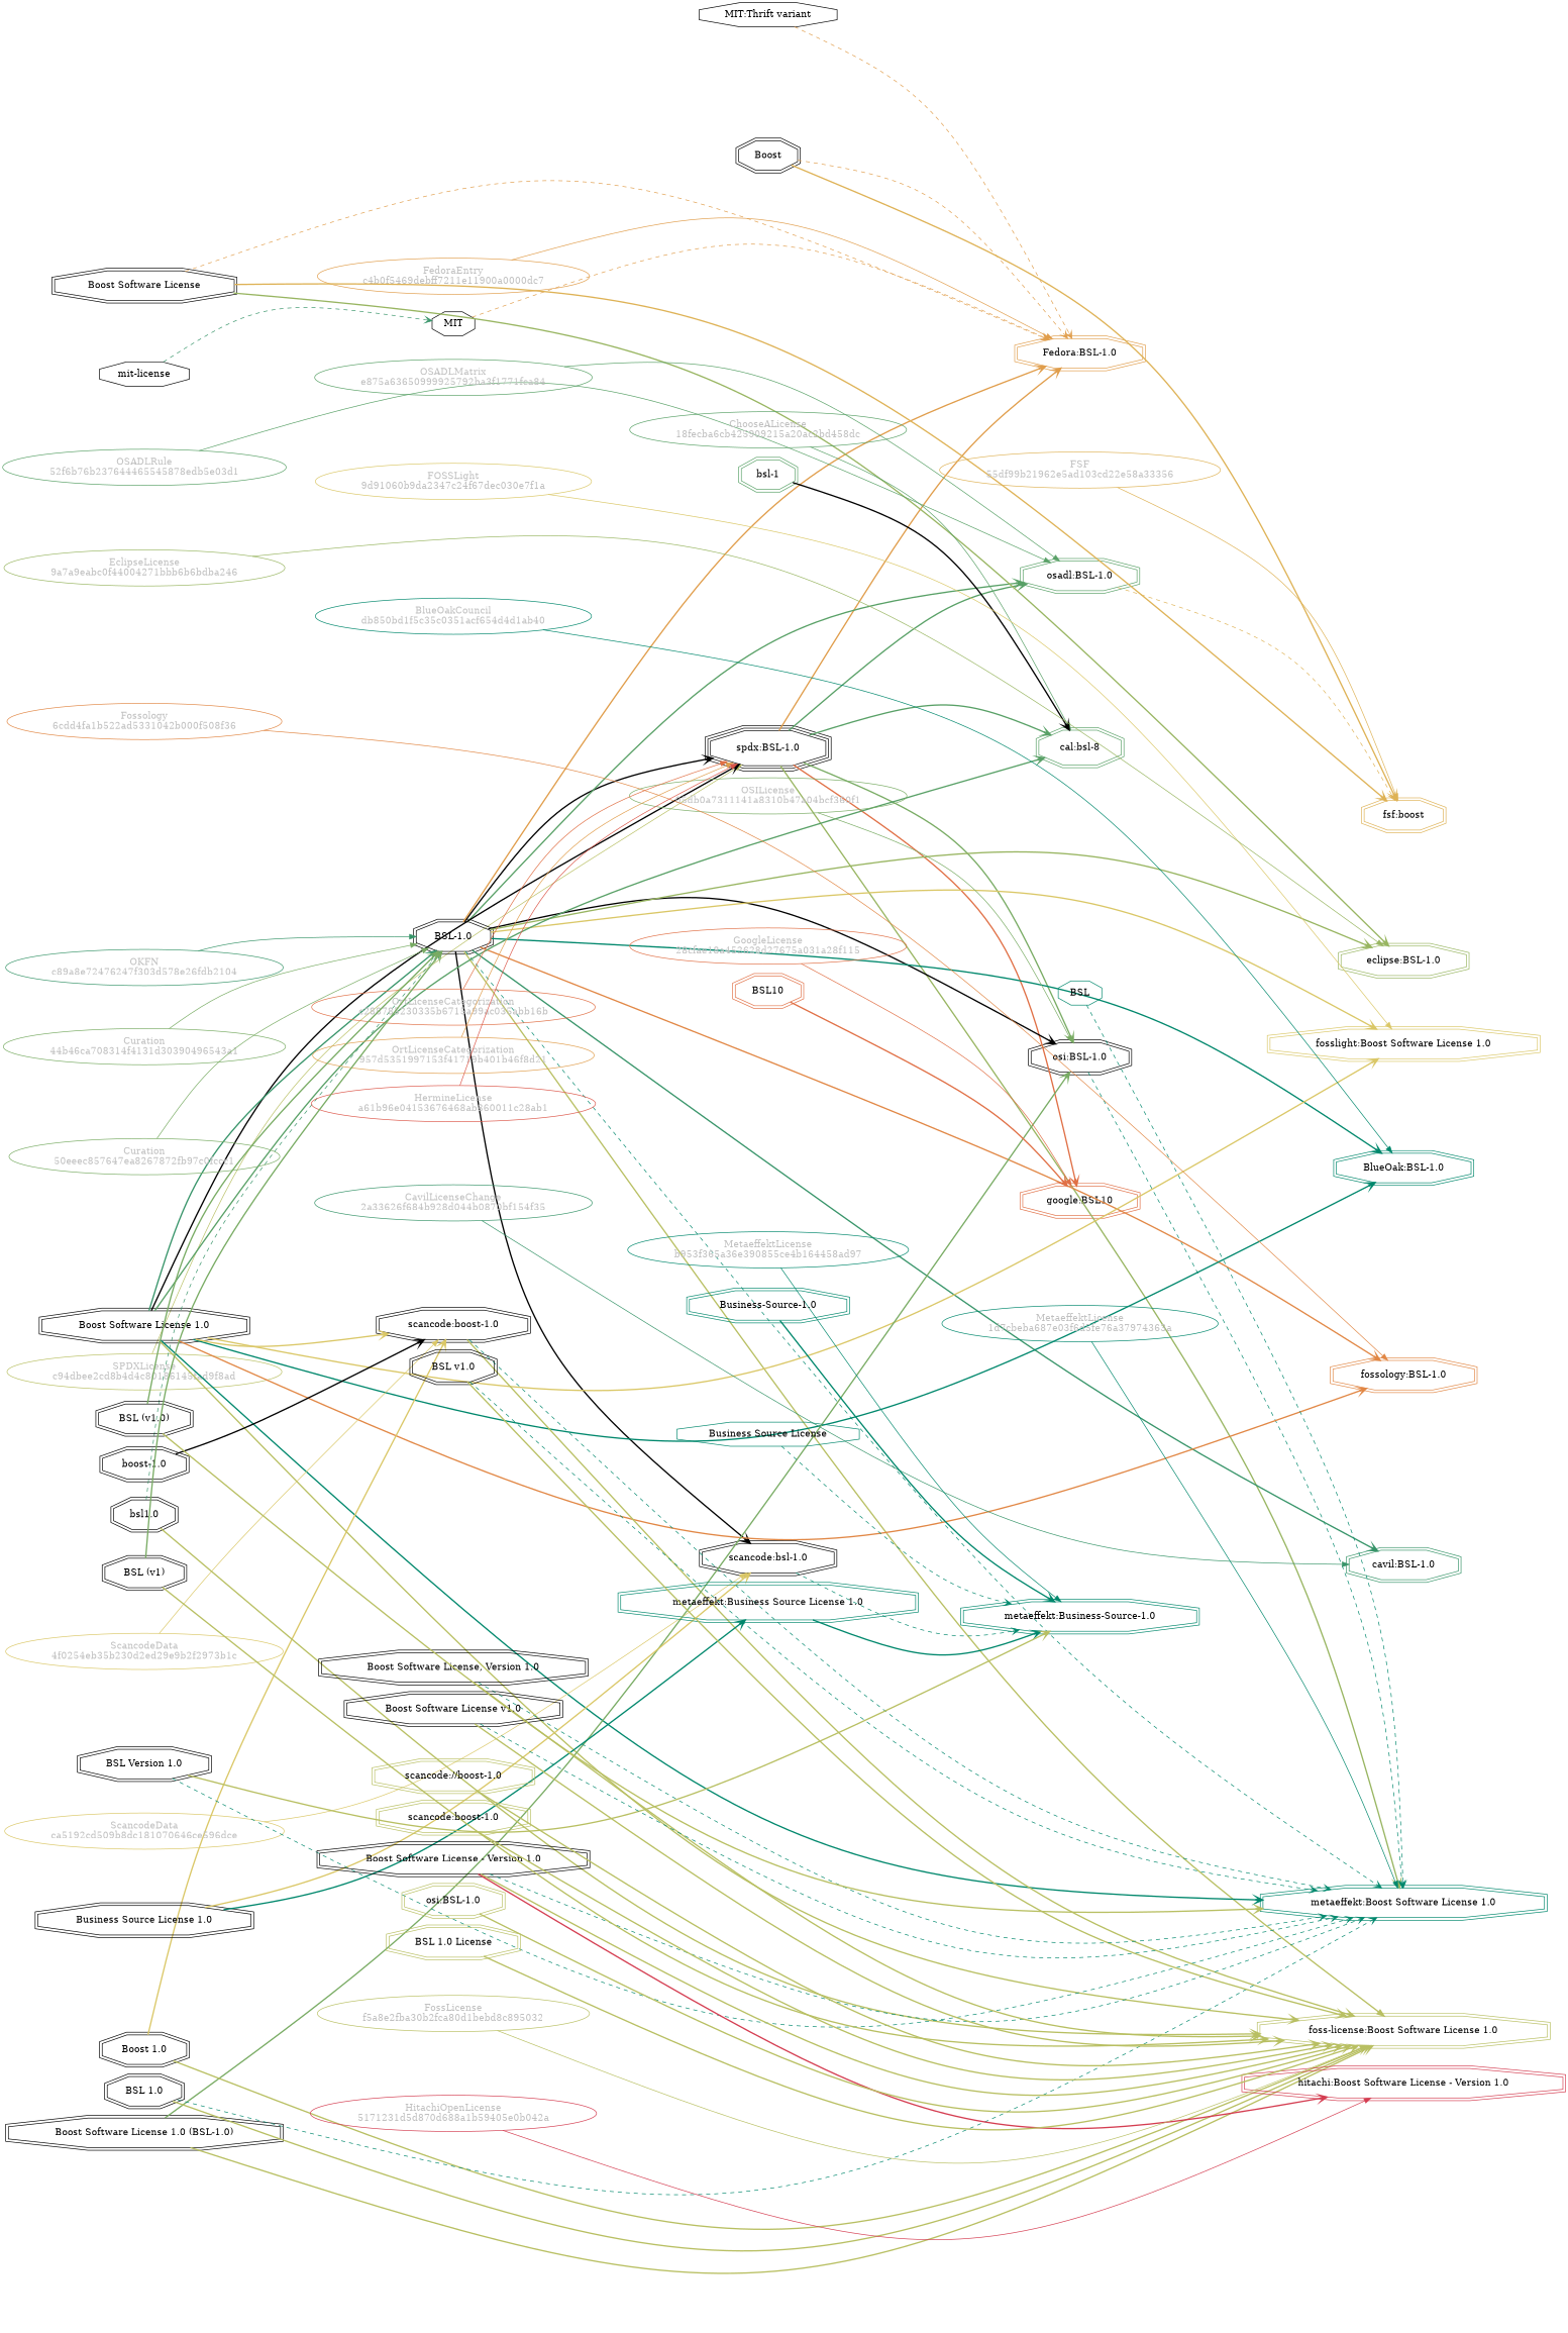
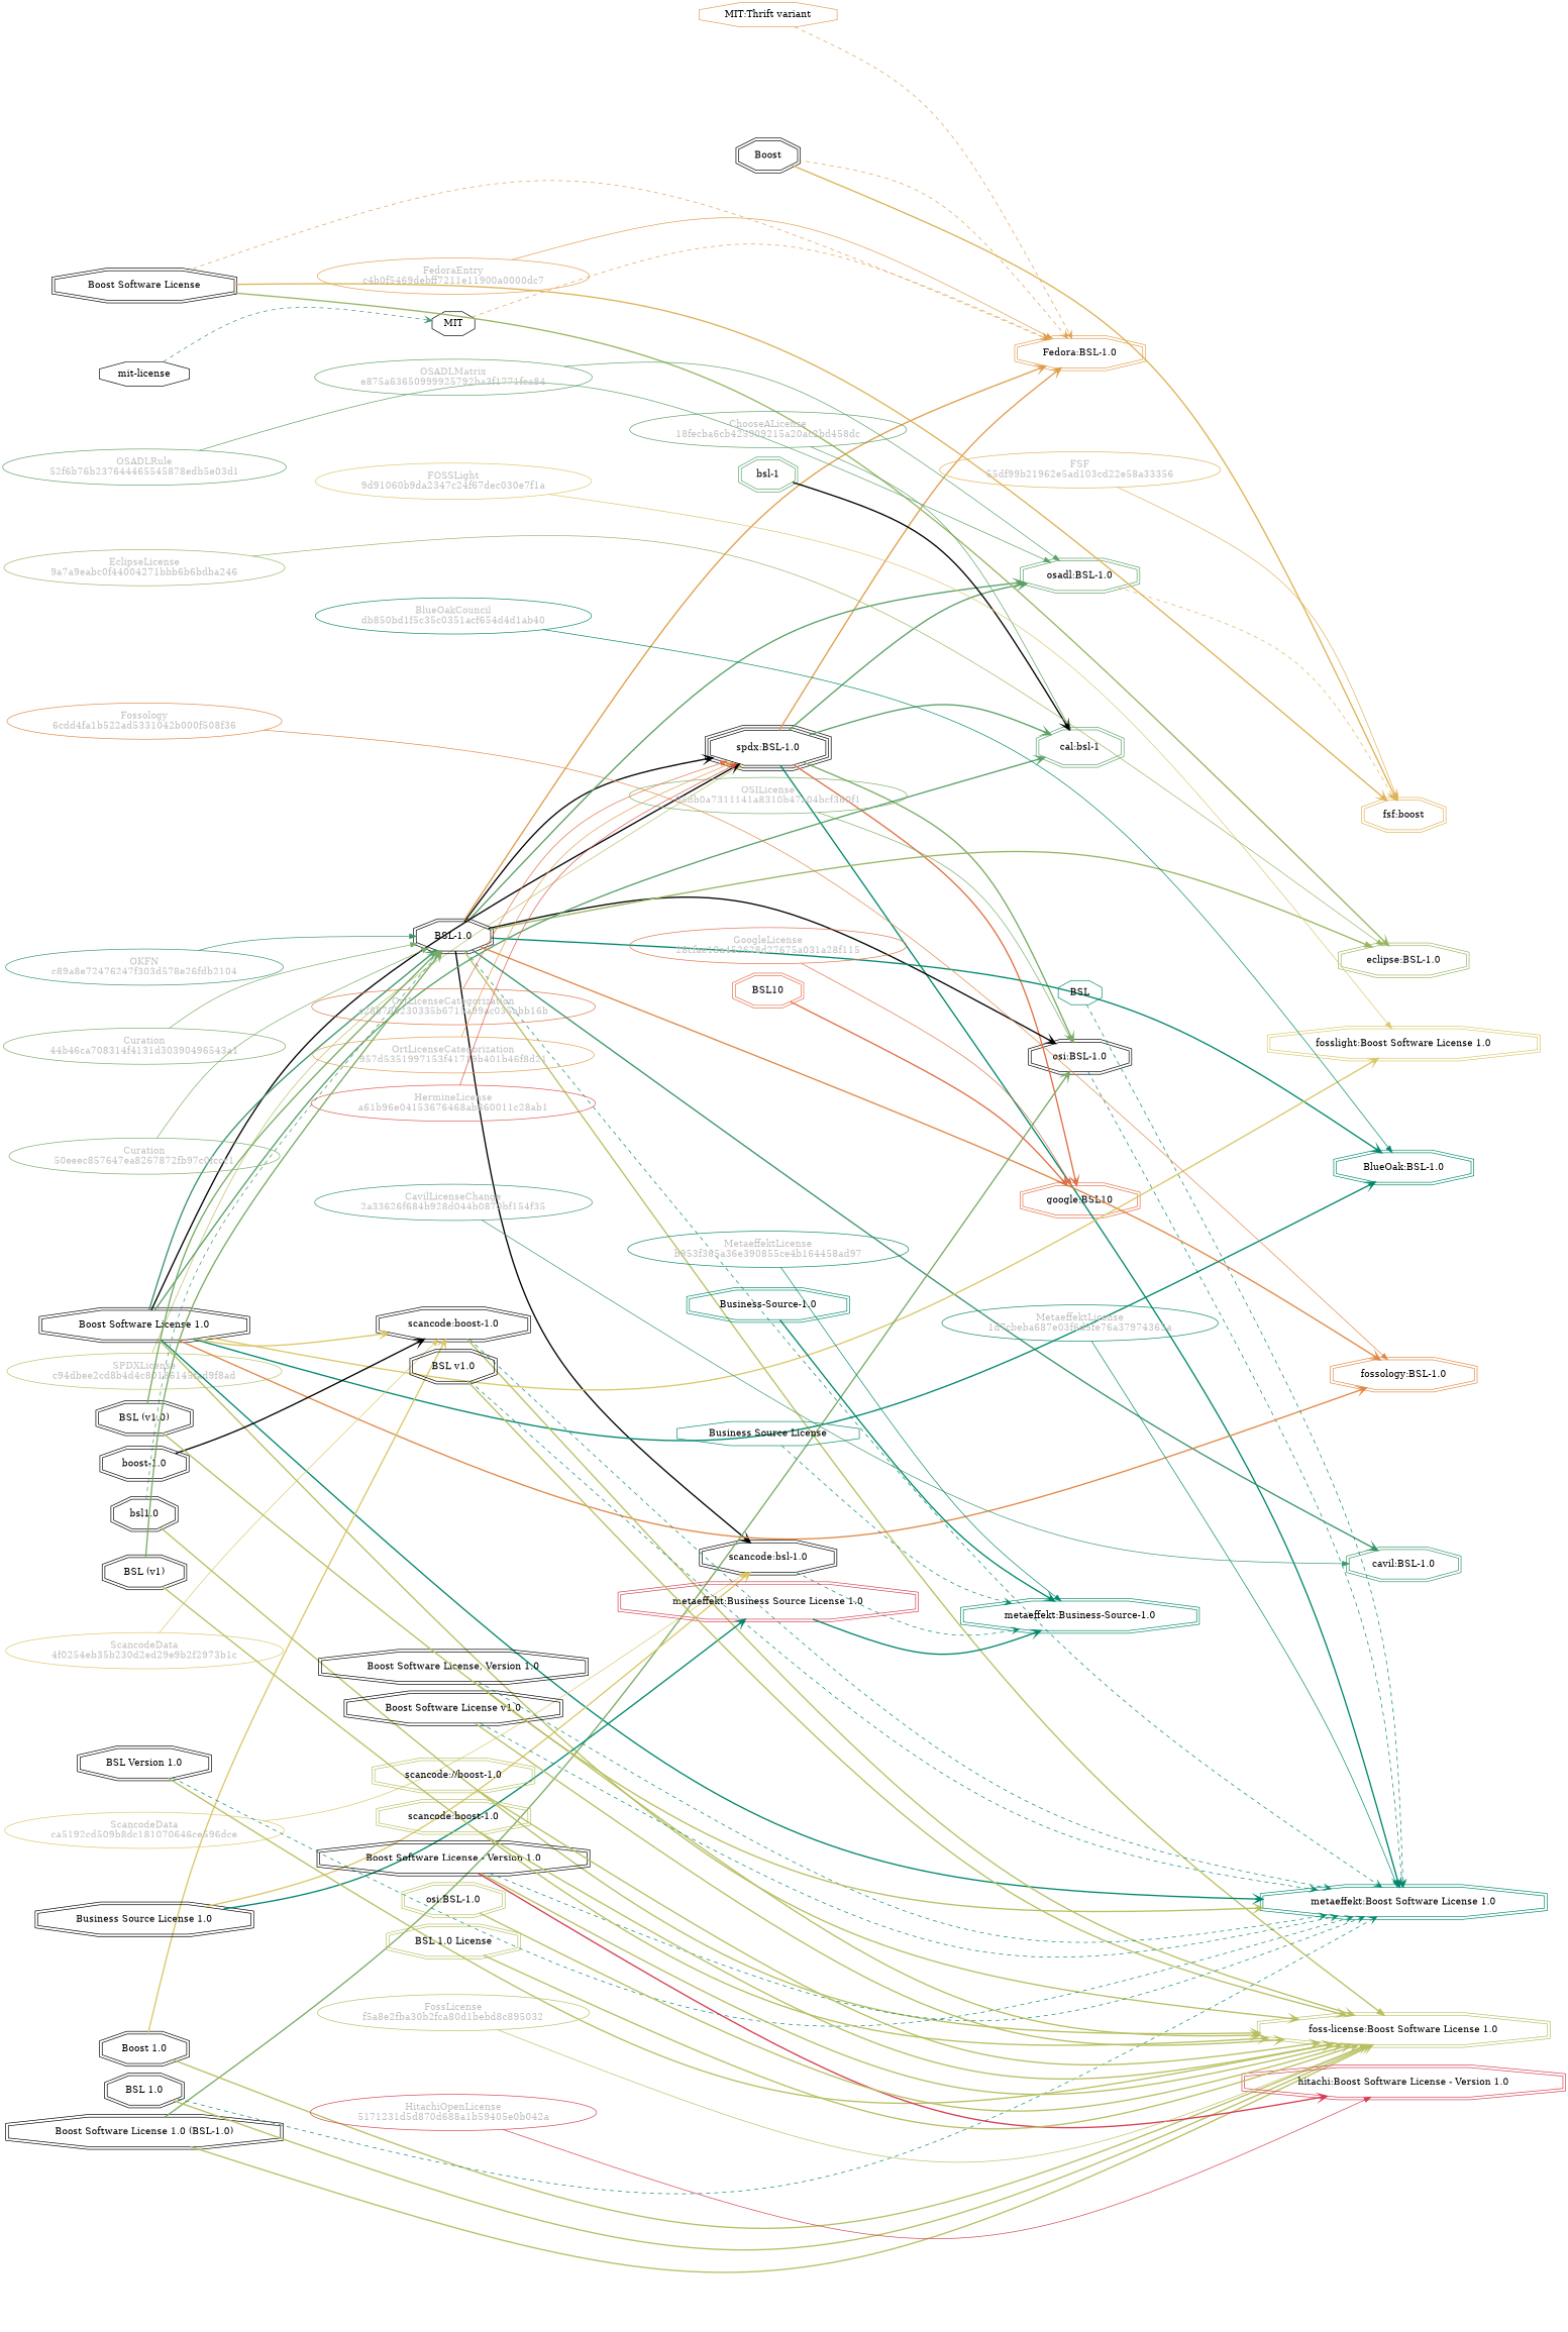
  strict digraph {
    rankdir=LR
    splines=curved
    node [shape=doubleoctagon]
    edge [color="#00876c" weight=0.7 arrowhead=vee style=bold]
    n1 [color="#b8bf62" fillcolor="beige;1" fontcolor=gray label="SPDXLicense\nc94dbee2cd8b4d4c80186145fad9f8ad" shape=ellipse]
    n2 [label="spdx:BSL-1.0" shape=tripleoctagon]
    n3 [label="osi:BSL-1.0"]
    n4 [color="#e06f45" label="google:BSL10"]
    n5 [color="#e09d4b" label="Fedora:BSL-1.0"]
    n6 [color="#58a066" label="osadl:BSL-1.0"]
-   n7 [color="#58a066" label="cal:bsl-8"]
+   n7 [color="#58a066" label="cal:bsl-1"]
    n8 [color="#00876c" label="metaeffekt:Boost Software License 1.0"]
    n9 [color="#deb256" label="fsf:boost"]
    n10 [label="BSL-1.0"]
    n11 [color="#00876c" label="BlueOak:BSL-1.0"]
    n12 [label="scancode:bsl-1.0"]
    n13 [color="#e18745" label="fossology:BSL-1.0"]
    n14 [color="#379469" label="cavil:BSL-1.0"]
    n15 [color="#b8bf62" label="foss-license:Boost Software License 1.0"]
    n16 [color="#dac767" label="fosslight:Boost Software License 1.0"]
    n17 [color="#98b561" label="eclipse:BSL-1.0"]
    n18 [color="#00876c" label="metaeffekt:Business-Source-1.0"]
    n19 [label="Boost Software License 1.0"]
    n20 [label="scancode:boost-1.0"]
    n21 [label=MIT shape=octagon]
    n22 [color="#78ab63" fillcolor="beige;1" fontcolor=gray label="OSILicense\n05db0a7311141a8310b47a04bcf360f1" shape=ellipse]
    n23 [label="Boost Software License 1.0 (BSL-1.0)"]
    n24 [color="#e06f45" fillcolor="beige;1" fontcolor=gray label="GoogleLicense\n28cfae18a452628d27675a031a28f115" shape=ellipse]
    n25 [color="#e06f45" label=BSL10]
    n26 [color="#e09d4b" fillcolor="beige;1" fontcolor=gray label="FedoraEntry\nc4b0f5469debff7211e11900a0000dc7" shape=ellipse]
    n27 [label="Boost Software License"]
-   n28 [color=black label="MIT:Thrift variant" shape=octagon]
+   n28 [color="#e09d4b" label="MIT:Thrift variant" shape=octagon]
    n29 [label=Boost]
    n30 [color="#00876c" fillcolor="beige;1" fontcolor=gray label="BlueOakCouncil\ndb850bd1f5c35c0351acf654d4d1ab40" shape=ellipse]
    n31 [color="#58a066" fillcolor="beige;1" fontcolor=gray label="OSADLRule\n52f6b76b237644465545878edb5e03d1" shape=ellipse]
    n32 [color="#58a066" fillcolor="beige;1" fontcolor=gray label="OSADLMatrix\ne875a63650999925792ba3f1771fca84" shape=ellipse]
    n33 [color="#deb256" fillcolor="beige;1" fontcolor=gray label="FSF\n55df99b21962e5ad103cd22e58a33356" shape=ellipse]
    n34 [color="#58a066" fillcolor="beige;1" fontcolor=gray label="ChooseALicense\n18fecba6cb425909215a20ac2bd458dc" shape=ellipse]
    n35 [color="#58a066" label="bsl-1"]
    n36 [color="#dac767" fillcolor="beige;1" fontcolor=gray label="ScancodeData\n4f0254eb35b230d2ed29e9b2f2973b1c" shape=ellipse]
    n37 [label="boost-1.0"]
    n38 [label="Boost 1.0"]
    n39 [color="#dac767" fillcolor="beige;1" fontcolor=gray label="ScancodeData\nca5192cd509b8dc181070646ce596dce" shape=ellipse]
    n40 [label="Business Source License 1.0"]
-   n41 [color="#00876c" label="metaeffekt:Business Source License 1.0"]
+   n41 [color="#d43d51" label="metaeffekt:Business Source License 1.0"]
    n42 [color="#e18745" fillcolor="beige;1" fontcolor=gray label="Fossology\n6cdd4fa1b522ad5331042b000f508f36" shape=ellipse]
    n43 [color="#379469" fillcolor="beige;1" fontcolor=gray label="OKFN\nc89a8e72476247f303d578e26fdb2104" shape=ellipse]
    n44 [label="bsl1.0"]
    n45 [label="mit-license" shape=octagon]
    n46 [color="#e06f45" fillcolor="beige;1" fontcolor=gray label="OrtLicenseCategorization\nc288785230335b6715a99ac035abb16b" shape=ellipse]
    n47 [color="#e09d4b" fillcolor="beige;1" fontcolor=gray label="OrtLicenseCategorization\n957d5351997153f41719b401b46f8d21" shape=ellipse]
    n48 [color="#379469" fillcolor="beige;1" fontcolor=gray label="CavilLicenseChange\n2a33626f684b928d044b0870bf154f35" shape=ellipse]
    n49 [color="#00876c" label="Business Source License" shape=octagon]
    n50 [color="#00876c" fillcolor="beige;1" fontcolor=gray label="MetaeffektLicense\nb953f365a36e390855ce4b164458ad97" shape=ellipse]
    n51 [color="#00876c" label="Business-Source-1.0"]
    n52 [color="#00876c" fillcolor="beige;1" fontcolor=gray label="MetaeffektLicense\n1d7cbeba687e03f6d5fe76a37974363a" shape=ellipse]
    n53 [color="#00876c" label=BSL shape=octagon]
    n54 [label="BSL 1.0"]
    n55 [label="BSL Version 1.0"]
    n56 [label="BSL v1.0"]
    n57 [label="Boost Software License - Version 1.0"]
    n58 [color="#d43d51" label="hitachi:Boost Software License - Version 1.0"]
    n59 [label="Boost Software License, Version 1.0"]
    n60 [label="Boost Software License v1.0"]
    n61 [color="#dc574a" fillcolor="beige;1" fontcolor=gray label="HermineLicense\na61b96e04153676468ab860011c28ab1" shape=ellipse]
    n62 [color="#b8bf62" fillcolor="beige;1" fontcolor=gray label="FossLicense\nf5a8e2fba30b2fca80d1bebd8c895032" shape=ellipse]
    n63 [label="BSL (v1.0)"]
    n64 [label="BSL (v1)"]
    n65 [color="#b8bf62" label="scancode://boost-1.0"]
    n66 [color="#b8bf62" label="scancode:boost-1.0"]
    n67 [color="#b8bf62" label="osi:BSL-1.0"]
    n68 [color="#b8bf62" label="BSL 1.0 License"]
    n69 [color="#dac767" fillcolor="beige;1" fontcolor=gray label="FOSSLight\n9d91060b9da2347c24f67dec030e7f1a" shape=ellipse]
    n70 [color="#d43d51" fillcolor="beige;1" fontcolor=gray label="HitachiOpenLicense\n5171231d5d870d688a1b59405e0b042a" shape=ellipse]
    n71 [color="#98b561" fillcolor="beige;1" fontcolor=gray label="EclipseLicense\n9a7a9eabc0f44004271bbb6b6bdba246" shape=ellipse]
    n72 [color="#78ab63" fillcolor="beige;1" fontcolor=gray label="Curation\n44b46ca708314f4131d30390496543a1" shape=ellipse]
    n73 [color="#78ab63" fillcolor="beige;1" fontcolor=gray label="Curation\n50eeec857647ea8267872fb97c0fccc1" shape=ellipse]
    n1 -> n2 [color="#b8bf62" weight=0.5 arrowhead="" style=""]
    n2 -> n3 [color="#78ab63"]
    n2 -> n4 [color="#e06f45"]
    n2 -> n5 [color="#e09d4b"]
    n2 -> n6 [color="#58a066"]
    n2 -> n7 [color="#58a066"]
-   n2 -> n8 [color="#98b561"]
+   n2 -> n8
    n3 -> n8 [style=dashed weight=0.5]
    n6 -> n9 [color="#deb256" style=dashed weight=0.5]
    n10 -> n2 [color=""]
    n10 -> n3 [color=""]
    n10 -> n5 [color="#e09d4b"]
    n10 -> n6 [color="#58a066"]
    n10 -> n8 [style=dashed weight=0.5]
    n10 -> n11
    n10 -> n12 [color=""]
    n10 -> n13 [color="#e18745"]
    n10 -> n14 [color="#379469"]
    n10 -> n15 [arrowhead=normal color="#b8bf62"]
-   n10 -> n16 [color="#dac767"]
-   n10 -> n17 [color="#98b561"]
+   n10 -> n17 [arrowhead=normal color="#98b561"]
    n12 -> n18 [style=dashed weight=0.5]
    n19 -> n2 [color=""]
    n19 -> n7 [color="#58a066"]
    n19 -> n8
    n19 -> n10 [color="#379469"]
    n19 -> n11
    n19 -> n13 [color="#e18745"]
    n19 -> n15 [color="#b8bf62"]
    n19 -> n16 [color="#dac767"]
    n19 -> n20 [color="#dac767"]
    n20 -> n8 [style=dashed weight=0.5]
    n20 -> n15 [color="#b8bf62"]
    n21 -> n5 [color="#e09d4b" style=dashed weight=0.5]
    n22 -> n3 [color="#78ab63" weight=0.5 arrowhead="" style=""]
    n23 -> n3 [color="#78ab63"]
    n23 -> n15 [color="#b8bf62"]
    n24 -> n4 [color="#e06f45" weight=0.5 arrowhead="" style=""]
    n25 -> n4 [color="#e06f45"]
    n26 -> n5 [color="#e09d4b" weight=0.5 arrowhead="" style=""]
    n27 -> n5 [color="#e09d4b" style=dashed weight=0.5]
    n27 -> n9 [color="#deb256"]
    n27 -> n17 [color="#98b561"]
    n28 -> n5 [color="#e09d4b" style=dashed weight=0.5]
    n29 -> n5 [color="#e09d4b" style=dashed weight=0.5]
    n29 -> n9 [color="#deb256"]
    n30 -> n11 [weight=0.5 arrowhead="" style=""]
    n31 -> n6 [color="#58a066" weight=0.5 arrowhead="" style=""]
    n32 -> n6 [color="#58a066" weight=0.5 arrowhead="" style=""]
    n33 -> n9 [color="#deb256" weight=0.5 arrowhead="" style=""]
    n34 -> n7 [color="#58a066" weight=0.5 arrowhead="" style=""]
    n35 -> n7 [color=black]
    n36 -> n20 [color="#dac767" weight=0.5 arrowhead="" style=""]
    n37 -> n20 [color=""]
    n38 -> n15 [color="#b8bf62"]
    n38 -> n20 [color="#dac767"]
    n39 -> n12 [color="#dac767" weight=0.5 arrowhead="" style=""]
    n40 -> n12 [color="#dac767"]
    n40 -> n41
    n41 -> n18
    n42 -> n13 [color="#e18745" weight=0.5 arrowhead="" style=""]
    n43 -> n10 [color="#379469" weight=0.5 arrowhead="" style=""]
    n44 -> n10 [color="#379469" style=dashed weight=0.5]
    n44 -> n15 [color="#b8bf62"]
    n45 -> n21 [color="#379469" style=dashed weight=0.5]
    n46 -> n2 [color="#e06f45" weight=0.5 arrowhead="" style=""]
    n47 -> n2 [color="#e09d4b" weight=0.5 arrowhead="" style=""]
    n48 -> n14 [color="#379469" weight=0.5 arrowhead="" style=""]
    n49 -> n18 [style=dashed weight=0.5]
    n50 -> n18 [weight=0.5 arrowhead="" style=""]
    n51 -> n18
    n52 -> n8 [weight=0.5 arrowhead="" style=""]
    n53 -> n8 [style=dashed weight=0.5]
    n54 -> n8 [style=dashed weight=0.5]
    n54 -> n15 [color="#b8bf62"]
    n55 -> n8 [style=dashed weight=0.5]
-   n55 -> n18 [color="#b8bf62"]
+   n55 -> n15 [color="#b8bf62"]
    n56 -> n8 [style=dashed weight=0.5]
    n56 -> n15 [color="#b8bf62"]
    n57 -> n8 [style=dashed weight=0.5]
    n57 -> n15 [color="#b8bf62"]
    n57 -> n58 [color="#d43d51"]
    n59 -> n8 [style=dashed weight=0.5]
    n59 -> n15 [color="#b8bf62"]
    n60 -> n8 [style=dashed weight=0.5]
    n60 -> n15 [color="#b8bf62"]
    n61 -> n2 [color="#dc574a" weight=0.5 arrowhead="" style=""]
    n62 -> n15 [color="#b8bf62" weight=0.5 arrowhead="" style=""]
    n63 -> n8 [color="#b8bf62"]
    n63 -> n10 [color="#78ab63"]
    n64 -> n10 [color="#78ab63"]
    n64 -> n15 [color="#b8bf62"]
    n65 -> n15 [color="#b8bf62"]
    n66 -> n15 [color="#b8bf62"]
    n67 -> n15 [color="#b8bf62"]
    n68 -> n15 [color="#b8bf62"]
    n69 -> n16 [color="#dac767" weight=0.5 arrowhead="" style=""]
    n70 -> n58 [color="#d43d51" weight=0.5 arrowhead="" style=""]
    n71 -> n17 [color="#98b561" weight=0.5 arrowhead="" style=""]
    n72 -> n10 [color="#78ab63" weight=0.5 arrowhead="" style=""]
    n73 -> n10 [color="#78ab63" weight=0.5 arrowhead="" style=""]
  }
